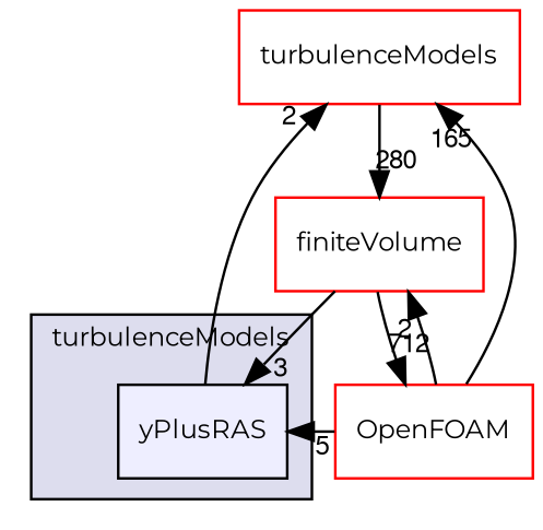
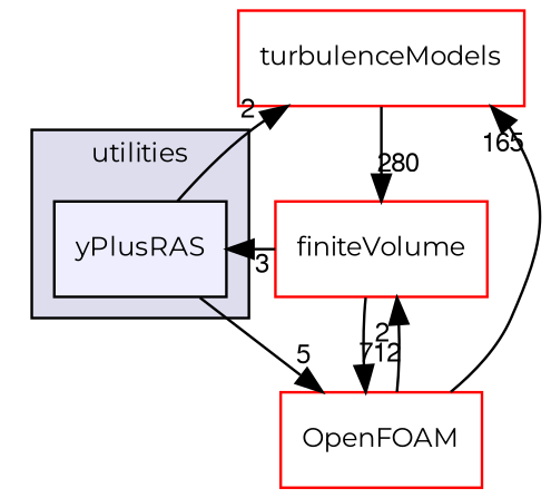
  digraph {
    compound=true
    fontname=Montserrat
    node [fontname=Montserrat fontsize=10 shape=box color=red]
    edge [fontname=Montserrat headlabel=2 labeldistance=1.5 labelfontname=FreeSans labelfontsize=10]
    n1 [fillcolor="#eeeeff" label=yPlusRAS pencolor=black style=filled color=""]
    n2 [label=turbulenceModels]
    n3 [label=OpenFOAM]
    n4 [label=finiteVolume]
    subgraph cluster_1 {
      bgcolor="#ddddee"
      fontsize=10
-     label=turbulenceModels
+     label=utilities
      pencolor=black
      n1
    }
    n1 -> n2
-   n3 -> n1 [headlabel=5]
+   n1 -> n3 [headlabel=5]
    n2 -> n4 [headlabel=280]
    n3 -> n2 [headlabel=165]
    n3 -> n4
    n4 -> n1 [headlabel=3]
    n4 -> n3 [headlabel=712]
  }
